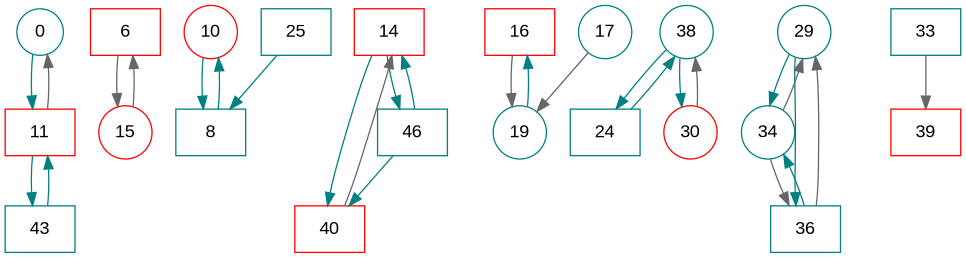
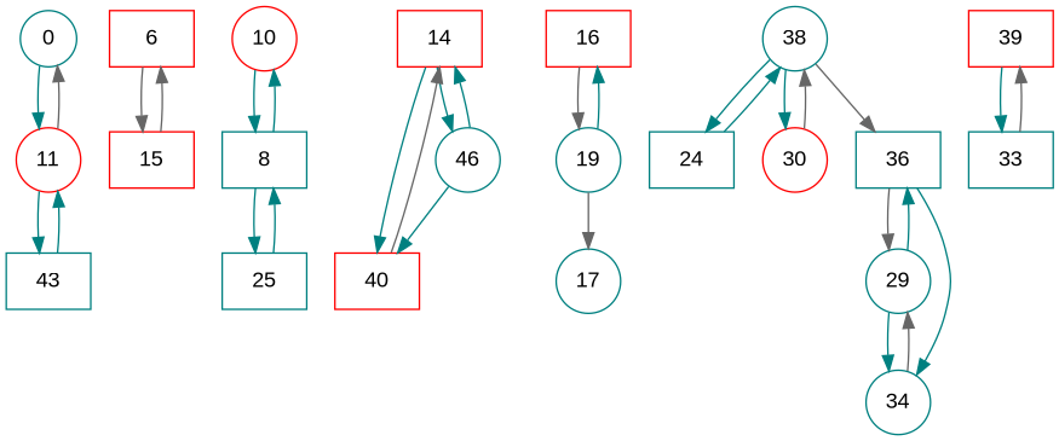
  digraph {
    fontname="Liberation Sans"
    node [color=teal fontname="Liberation Sans" shape=box]
    edge [color=teal fontname="Liberation Sans"]
    0 [shape=circle]
-   11 [color=red]
+   11 [color=red shape=circle]
    43
    6 [color=red]
-   15 [color=red shape=circle]
+   15 [color=red]
    10 [color=red shape=circle]
    8
    25
    14 [color=red]
    40 [color=red]
-   46
+   46 [shape=circle]
    16 [color=red]
    19 [shape=circle]
    n14 [label=17 shape=circle]
    38 [shape=circle]
    24
    30 [color=red shape=circle]
    29 [shape=circle]
    34 [shape=circle]
    36
    39 [color=red]
    33
    0 -> 11
    11 -> 0 [color=gray40]
    11 -> 43
    43 -> 11
    6 -> 15 [color=gray40]
    15 -> 6 [color=gray40]
    10 -> 8
    8 -> 10
+   8 -> 25
    25 -> 8
    14 -> 40
    14 -> 46
    40 -> 14 [color=gray40]
    46 -> 14
    46 -> 40
    16 -> 19 [color=gray40]
    19 -> 16
-   n14 -> 19 [color=gray40]
+   19 -> n14 [color=gray40]
    38 -> 24
    38 -> 30
    24 -> 38
    30 -> 38 [color=gray40]
    29 -> 34
    29 -> 36
    34 -> 29 [color=gray40]
-   34 -> 36 [color=gray40]
+   38 -> 36 [color=gray40]
    36 -> 29 [color=gray40]
    36 -> 34
+   39 -> 33
    33 -> 39 [color=gray40]
  }
